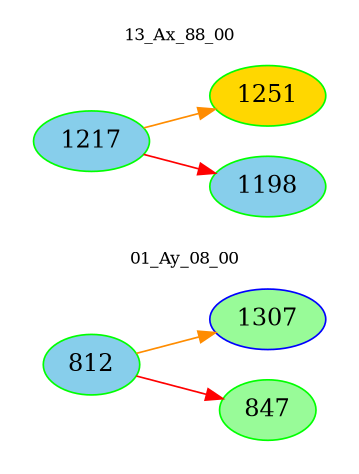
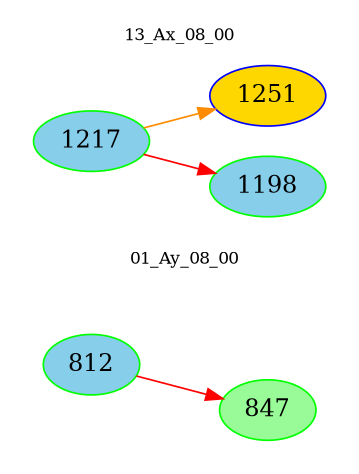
  digraph {
    rankdir=LR
    node [color=green fillcolor=skyblue style=filled]
    edge [color=red]
    n1 [label=812]
    n2 [fillcolor=palegreen label=847]
-   n3 [color=blue fillcolor=palegreen label=1307]
    n4 [label=1217]
    n5 [label=1198]
-   n6 [fillcolor=gold label=1251]
+   n6 [color=blue fillcolor=gold label=1251]
    subgraph cluster_1 {
      color=white
      fontsize=10
      label="01_Ay_08_00"
      n1
      n2
-     n3
    }
    subgraph cluster_2 {
      color=white
      fontsize=10
-     label="13_Ax_88_00"
+     label="13_Ax_08_00"
      n4
      n5
      n6
    }
    n1 -> n2
-   n1 -> n3 [color=darkorange]
    n4 -> n5
    n4 -> n6 [color=darkorange]
  }
